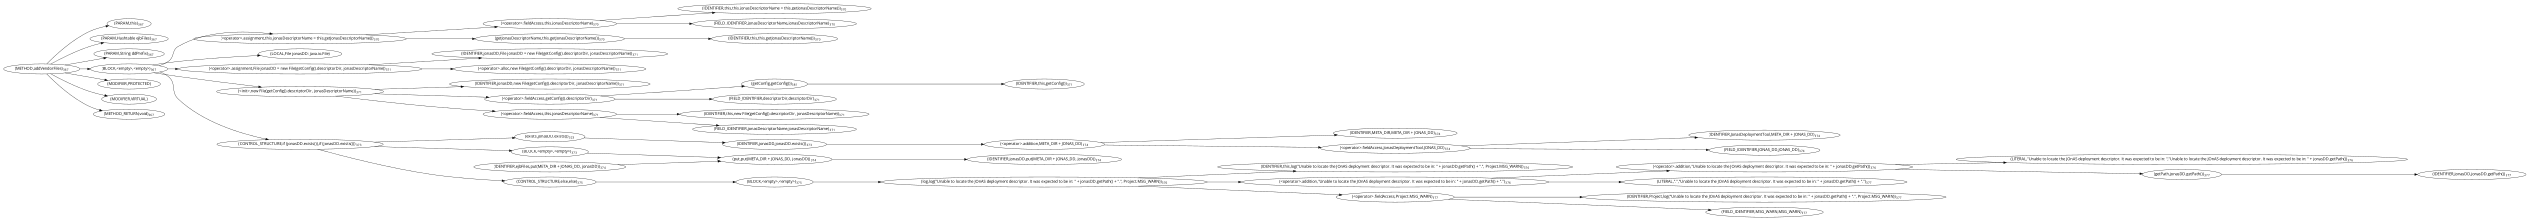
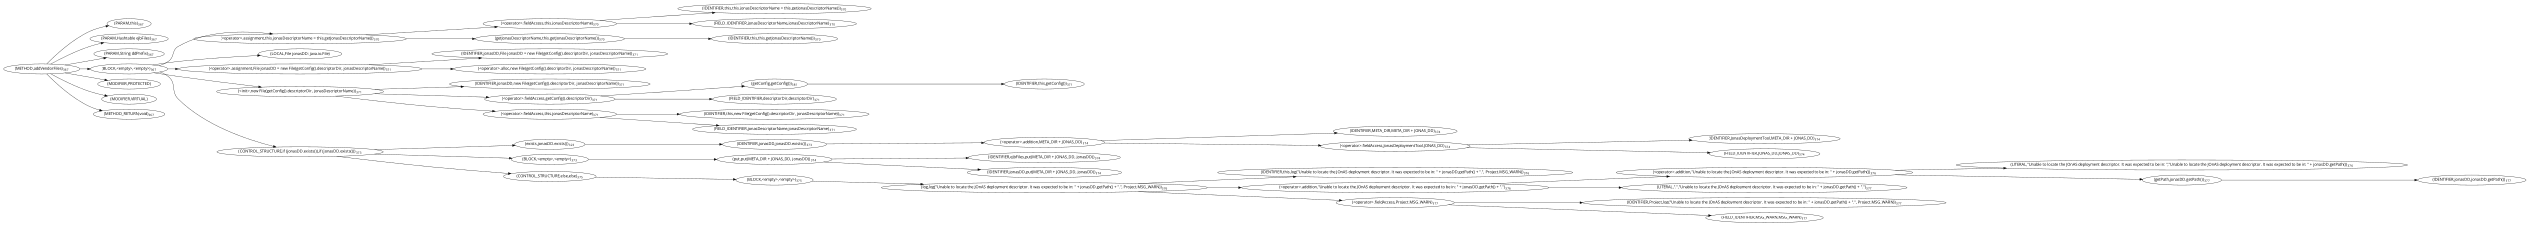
  digraph {
    fontname="Open Sans"
    rankdir=LR
    node [fontname="Open Sans"]
    edge [fontname="Open Sans"]
    n1 [label=<(METHOD,addVendorFiles)<SUB>367</SUB>>]
    n2 [label=<(PARAM,this)<SUB>367</SUB>>]
    n3 [label=<(PARAM,Hashtable ejbFiles)<SUB>367</SUB>>]
    n4 [label=<(PARAM,String ddPrefix)<SUB>367</SUB>>]
    n5 [label=<(BLOCK,&lt;empty&gt;,&lt;empty&gt;)<SUB>367</SUB>>]
    n6 [label=<(MODIFIER,PROTECTED)>]
    n7 [label=<(MODIFIER,VIRTUAL)>]
    n8 [label=<(METHOD_RETURN,void)<SUB>367</SUB>>]
    n9 [label=<(&lt;operator&gt;.assignment,this.jonasDescriptorName = this.getJonasDescriptorName())<SUB>370</SUB>>]
    n10 [label=<(LOCAL,File jonasDD: java.io.File)>]
    n11 [label=<(&lt;operator&gt;.assignment,File jonasDD = new File(getConfig().descriptorDir, jonasDescriptorName))<SUB>371</SUB>>]
    n12 [label=<(&lt;init&gt;,new File(getConfig().descriptorDir, jonasDescriptorName))<SUB>371</SUB>>]
    n13 [label=<(CONTROL_STRUCTURE,if (jonasDD.exists()),if (jonasDD.exists()))<SUB>373</SUB>>]
    n14 [label=<(&lt;operator&gt;.fieldAccess,this.jonasDescriptorName)<SUB>370</SUB>>]
    n15 [label=<(getJonasDescriptorName,this.getJonasDescriptorName())<SUB>370</SUB>>]
    n16 [label=<(IDENTIFIER,jonasDD,File jonasDD = new File(getConfig().descriptorDir, jonasDescriptorName))<SUB>371</SUB>>]
    n17 [label=<(&lt;operator&gt;.alloc,new File(getConfig().descriptorDir, jonasDescriptorName))<SUB>371</SUB>>]
    n18 [label=<(IDENTIFIER,jonasDD,new File(getConfig().descriptorDir, jonasDescriptorName))<SUB>371</SUB>>]
    n19 [label=<(&lt;operator&gt;.fieldAccess,getConfig().descriptorDir)<SUB>371</SUB>>]
    n20 [label=<(&lt;operator&gt;.fieldAccess,this.jonasDescriptorName)<SUB>371</SUB>>]
    n21 [label=<(exists,jonasDD.exists())<SUB>323</SUB>>]
    n22 [label=<(BLOCK,&lt;empty&gt;,&lt;empty&gt;)<SUB>373</SUB>>]
    n23 [label=<(CONTROL_STRUCTURE,else,else)<SUB>375</SUB>>]
    n24 [label=<(IDENTIFIER,this,this.jonasDescriptorName = this.getJonasDescriptorName())<SUB>370</SUB>>]
    n25 [label=<(FIELD_IDENTIFIER,jonasDescriptorName,jonasDescriptorName)<SUB>370</SUB>>]
    n26 [label=<(IDENTIFIER,this,this.getJonasDescriptorName())<SUB>370</SUB>>]
    n27 [label=<(getConfig,getConfig())<SUB>381</SUB>>]
    n28 [label=<(FIELD_IDENTIFIER,descriptorDir,descriptorDir)<SUB>371</SUB>>]
    n29 [label=<(IDENTIFIER,this,new File(getConfig().descriptorDir, jonasDescriptorName))<SUB>371</SUB>>]
    n30 [label=<(FIELD_IDENTIFIER,jonasDescriptorName,jonasDescriptorName)<SUB>371</SUB>>]
    n31 [label=<(IDENTIFIER,this,getConfig())<SUB>371</SUB>>]
    n32 [label=<(IDENTIFIER,jonasDD,jonasDD.exists())<SUB>373</SUB>>]
    n33 [label=<(put,put(META_DIR + JONAS_DD, jonasDD))<SUB>374</SUB>>]
    n34 [label=<(BLOCK,&lt;empty&gt;,&lt;empty&gt;)<SUB>375</SUB>>]
    n35 [label=<(&lt;operator&gt;.addition,META_DIR + JONAS_DD)<SUB>374</SUB>>]
    n36 [label=<(IDENTIFIER,ejbFiles,put(META_DIR + JONAS_DD, jonasDD))<SUB>374</SUB>>]
    n37 [label=<(IDENTIFIER,jonasDD,put(META_DIR + JONAS_DD, jonasDD))<SUB>374</SUB>>]
    n38 [label=<(IDENTIFIER,META_DIR,META_DIR + JONAS_DD)<SUB>374</SUB>>]
    n39 [label=<(&lt;operator&gt;.fieldAccess,JonasDeploymentTool.JONAS_DD)<SUB>374</SUB>>]
    n40 [label=<(IDENTIFIER,JonasDeploymentTool,META_DIR + JONAS_DD)<SUB>374</SUB>>]
    n41 [label=<(FIELD_IDENTIFIER,JONAS_DD,JONAS_DD)<SUB>374</SUB>>]
    n42 [label=<(log,log(&quot;Unable to locate the JOnAS deployment descriptor. It was expected to be in: &quot; + jonasDD.getPath() + &quot;.&quot;, Project.MSG_WARN))<SUB>376</SUB>>]
    n43 [label=<(IDENTIFIER,this,log(&quot;Unable to locate the JOnAS deployment descriptor. It was expected to be in: &quot; + jonasDD.getPath() + &quot;.&quot;, Project.MSG_WARN))<SUB>376</SUB>>]
    n44 [label=<(&lt;operator&gt;.addition,&quot;Unable to locate the JOnAS deployment descriptor. It was expected to be in: &quot; + jonasDD.getPath() + &quot;.&quot;)<SUB>376</SUB>>]
    n45 [label=<(&lt;operator&gt;.fieldAccess,Project.MSG_WARN)<SUB>377</SUB>>]
    n46 [label=<(&lt;operator&gt;.addition,&quot;Unable to locate the JOnAS deployment descriptor. It was expected to be in: &quot; + jonasDD.getPath())<SUB>376</SUB>>]
    n47 [label=<(LITERAL,&quot;.&quot;,&quot;Unable to locate the JOnAS deployment descriptor. It was expected to be in: &quot; + jonasDD.getPath() + &quot;.&quot;)<SUB>377</SUB>>]
    n48 [label=<(IDENTIFIER,Project,log(&quot;Unable to locate the JOnAS deployment descriptor. It was expected to be in: &quot; + jonasDD.getPath() + &quot;.&quot;, Project.MSG_WARN))<SUB>377</SUB>>]
    n49 [label=<(FIELD_IDENTIFIER,MSG_WARN,MSG_WARN)<SUB>377</SUB>>]
    n50 [label=<(LITERAL,&quot;Unable to locate the JOnAS deployment descriptor. It was expected to be in: &quot;,&quot;Unable to locate the JOnAS deployment descriptor. It was expected to be in: &quot; + jonasDD.getPath())<SUB>376</SUB>>]
    n51 [label=<(getPath,jonasDD.getPath())<SUB>377</SUB>>]
    n52 [label=<(IDENTIFIER,jonasDD,jonasDD.getPath())<SUB>377</SUB>>]
    n1 -> n2
    n1 -> n3
    n1 -> n4
    n1 -> n5
    n1 -> n6
    n1 -> n7
    n1 -> n8
    n5 -> n9
    n5 -> n10
    n5 -> n11
    n5 -> n12
    n5 -> n13
    n9 -> n14
    n9 -> n15
    n11 -> n16
    n11 -> n17
    n12 -> n18
    n12 -> n19
    n12 -> n20
    n13 -> n21
    n13 -> n22
    n13 -> n23
    n14 -> n24
    n14 -> n25
    n15 -> n26
    n19 -> n27
    n19 -> n28
    n20 -> n29
    n20 -> n30
    n21 -> n32
    n22 -> n33
    n23 -> n34
    n27 -> n31
    n32 -> n35
-   n36 -> n33
+   n33 -> n36
    n33 -> n37
    n34 -> n42
    n35 -> n38
    n35 -> n39
    n39 -> n40
    n39 -> n41
    n42 -> n43
    n42 -> n44
    n42 -> n45
    n44 -> n46
    n44 -> n47
    n45 -> n48
    n45 -> n49
    n46 -> n50
    n46 -> n51
    n51 -> n52
  }
